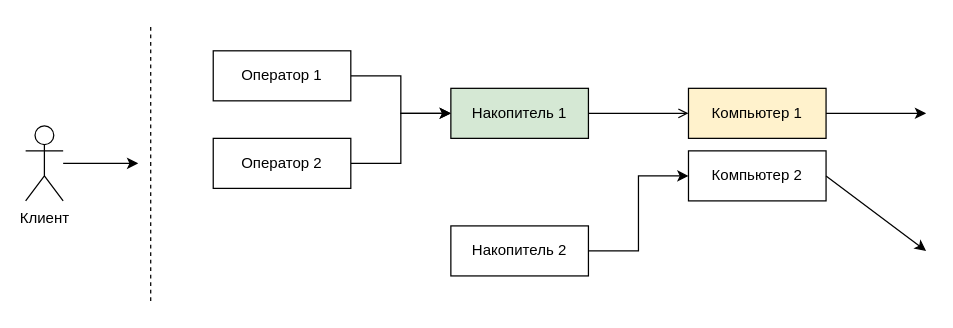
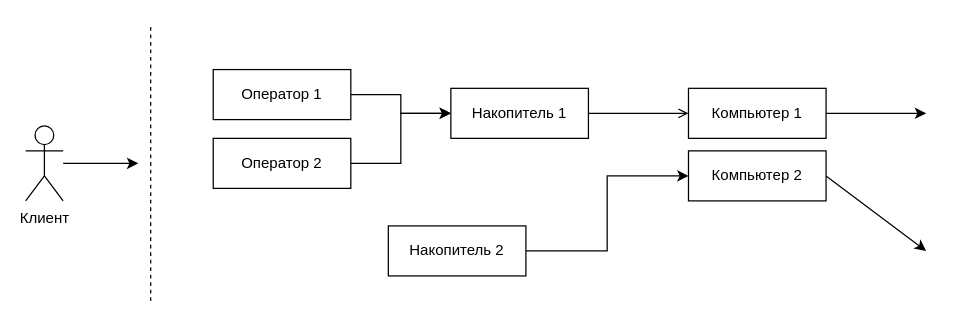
  <mxCell id="0" />
  <mxCell id="1" parent="0" />
  <mxCell id="2" value="Клиент" style="shape=umlActor;verticalLabelPosition=bottom;verticalAlign=top;html=1;outlineConnect=0;" vertex="1" parent="1"><mxGeometry x="20" y="100" width="30" height="60" as="geometry" /></mxCell>
  <mxCell id="3" style="edgeStyle=orthogonalEdgeStyle;rounded=0;orthogonalLoop=1;jettySize=auto;html=1;entryX=0;entryY=0.5;entryDx=0;entryDy=0;" edge="1" parent="1" source="4" target="9"><mxGeometry relative="1" as="geometry" /></mxCell>
- <mxCell id="4" value="Оператор 1" style="rounded=0;whiteSpace=wrap;html=1;" vertex="1" parent="1"><mxGeometry x="170" y="40" width="110" height="40" as="geometry" /></mxCell>
+ <mxCell id="4" value="Оператор 1" style="rounded=0;whiteSpace=wrap;html=1;" vertex="1" parent="1"><mxGeometry x="170" y="55" width="110" height="40" as="geometry" /></mxCell>
  <mxCell id="5" style="edgeStyle=orthogonalEdgeStyle;rounded=0;orthogonalLoop=1;jettySize=auto;html=1;" edge="1" parent="1" source="6"><mxGeometry relative="1" as="geometry"><mxPoint x="360" y="90" as="targetPoint" /><Array as="points"><mxPoint x="320" y="130" /><mxPoint x="320" y="90" /></Array></mxGeometry></mxCell>
  <mxCell id="6" value="Оператор 2" style="rounded=0;whiteSpace=wrap;html=1;" vertex="1" parent="1"><mxGeometry x="170" y="110" width="110" height="40" as="geometry" /></mxCell>
  <mxCell id="7" value="" style="endArrow=none;dashed=1;html=1;rounded=0;" edge="1" parent="1"><mxGeometry width="50" height="50" relative="1" as="geometry"><mxPoint x="120" y="240" as="sourcePoint" /><mxPoint x="120" y="20" as="targetPoint" /></mxGeometry></mxCell>
  <mxCell id="8" style="edgeStyle=orthogonalEdgeStyle;rounded=0;orthogonalLoop=1;jettySize=auto;html=1;entryX=0;entryY=0.5;entryDx=0;entryDy=0;endArrow=open;" edge="1" parent="1" source="9" target="12"><mxGeometry relative="1" as="geometry" /></mxCell>
- <mxCell id="9" value="Накопитель 1" style="rounded=0;whiteSpace=wrap;html=1;fillColor=#d5e8d4;" vertex="1" parent="1"><mxGeometry x="360" y="70" width="110" height="40" as="geometry" /></mxCell>
+ <mxCell id="9" value="Накопитель 1" style="rounded=0;whiteSpace=wrap;html=1;" vertex="1" parent="1"><mxGeometry x="360" y="70" width="110" height="40" as="geometry" /></mxCell>
  <mxCell id="10" style="edgeStyle=orthogonalEdgeStyle;rounded=0;orthogonalLoop=1;jettySize=auto;html=1;entryX=0;entryY=0.5;entryDx=0;entryDy=0;" edge="1" parent="1" source="11" target="13"><mxGeometry relative="1" as="geometry" /></mxCell>
- <mxCell id="11" value="Накопитель 2" style="rounded=0;whiteSpace=wrap;html=1;" vertex="1" parent="1"><mxGeometry x="360" y="180" width="110" height="40" as="geometry" /></mxCell>
- <mxCell id="12" value="Компьютер 1" style="rounded=0;whiteSpace=wrap;html=1;fillColor=#fff2cc;" vertex="1" parent="1"><mxGeometry x="550" y="70" width="110" height="40" as="geometry" /></mxCell>
+ <mxCell id="11" value="Накопитель 2" style="rounded=0;whiteSpace=wrap;html=1;" vertex="1" parent="1"><mxGeometry x="310" y="180" width="110" height="40" as="geometry" /></mxCell>
+ <mxCell id="12" value="Компьютер 1" style="rounded=0;whiteSpace=wrap;html=1;" vertex="1" parent="1"><mxGeometry x="550" y="70" width="110" height="40" as="geometry" /></mxCell>
  <mxCell id="13" value="Компьютер 2" style="rounded=0;whiteSpace=wrap;html=1;" vertex="1" parent="1"><mxGeometry x="550" y="120" width="110" height="40" as="geometry" /></mxCell>
  <mxCell id="14" value="" style="endArrow=classic;html=1;rounded=0;exitX=1;exitY=0.5;exitDx=0;exitDy=0;" edge="1" parent="1" source="13"><mxGeometry width="50" height="50" relative="1" as="geometry"><mxPoint x="370" y="260" as="sourcePoint" /><mxPoint x="740" y="200" as="targetPoint" /></mxGeometry></mxCell>
  <mxCell id="15" value="" style="endArrow=classic;html=1;rounded=0;exitX=1;exitY=0.5;exitDx=0;exitDy=0;" edge="1" parent="1" source="12"><mxGeometry width="50" height="50" relative="1" as="geometry"><mxPoint x="670" y="210" as="sourcePoint" /><mxPoint x="740" y="90" as="targetPoint" /></mxGeometry></mxCell>
  <mxCell id="16" value="" style="endArrow=classic;html=1;rounded=0;" edge="1" parent="1" source="2"><mxGeometry width="50" height="50" relative="1" as="geometry"><mxPoint x="80" y="130" as="sourcePoint" /><mxPoint x="110" y="130" as="targetPoint" /></mxGeometry></mxCell>
